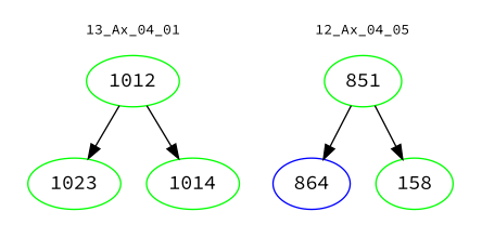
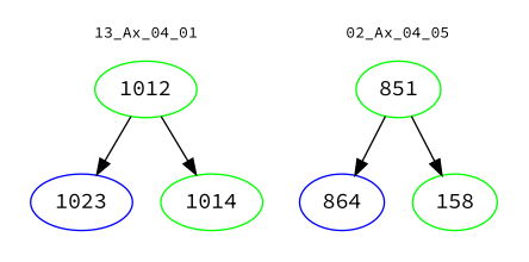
  digraph {
    fontname="Source Code Pro"
    node [color=green fontname="Source Code Pro"]
    edge [color=black fontname="Source Code Pro"]
    n1 [label=1012]
-   n2 [label=1023]
+   n2 [color=blue label=1023]
    n3 [label=1014]
    n4 [label=851]
    n5 [color=blue label=864]
    n6 [label=158]
    subgraph cluster_1 {
      color=white
      fontsize=10
      label="13_Ax_04_01"
      n1
      n2
      n3
    }
    subgraph cluster_2 {
      color=white
      fontsize=10
-     label="12_Ax_04_05"
+     label="02_Ax_04_05"
      n4
      n5
      n6
    }
    n1 -> n2
    n1 -> n3
    n4 -> n5
    n4 -> n6
  }
